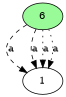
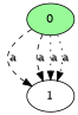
  digraph {
    node [style=filled]
    edge [style=dashed]
-   0 [fillcolor=palegreen label=6]
+   0 [fillcolor=palegreen]
    1 [fillcolor=white]
    0 -> 1 [label=a]
    0 -> 1 [label=a]
    0 -> 1 [label=a style=dotted]
    0 -> 1 [label=a style=dotted]
  }
